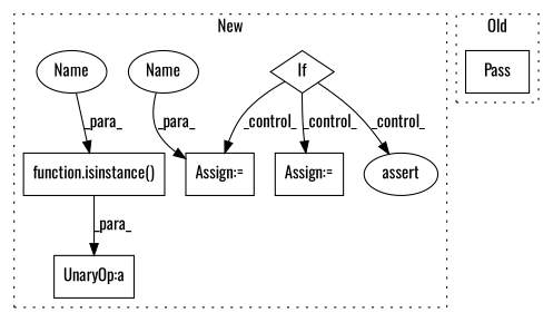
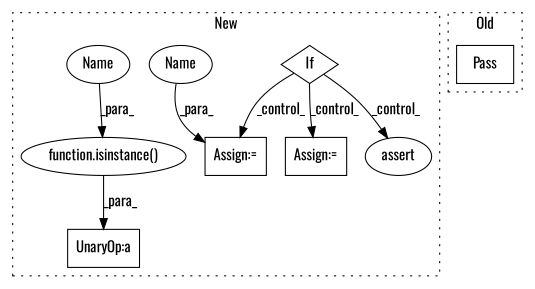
  digraph {
    fontname=Oswald
    node [a=68 fontname=Oswald l=3 shape=box]
    edge [fontname=Oswald]
    n1 [a=65 l=7 label=assert s=8436 shape=ellipse]
    n2 [a=96 label=If s=8075 shape=diamond]
    n3 [label="Assign:=" s=8387]
    n4 [label="Assign:=" s=8308]
    n5 [a=61 l=14 label="UnaryOp:a" s=8078]
-   n6 [a=75 l="11,1" label="function.isinstance()" s="8028,8065"]
+   n6 [a=75 l="11,1" label="function.isinstance()" s="8028,8065" shape=ellipse]
    n7 [a=87 l=13 label=Name s=8039 shape=ellipse]
    n8 [a=87 l=13 label=Name s=8311 shape=ellipse]
    n9 [a=62 l=4 label=Pass s=2278]
    subgraph cluster_1 {
      label=New
      style=dotted
      n1
      n2
      n3
      n4
      n5
      n6
      n7
      n8
    }
    subgraph cluster_2 {
      label=Old
      style=dotted
      n9
    }
    n2 -> n1 [label=_control_]
    n2 -> n3 [label=_control_]
    n2 -> n4 [label=_control_]
    n6 -> n5 [label=_para_]
    n7 -> n6 [label=_para_]
    n8 -> n4 [label=_para_]
  }
